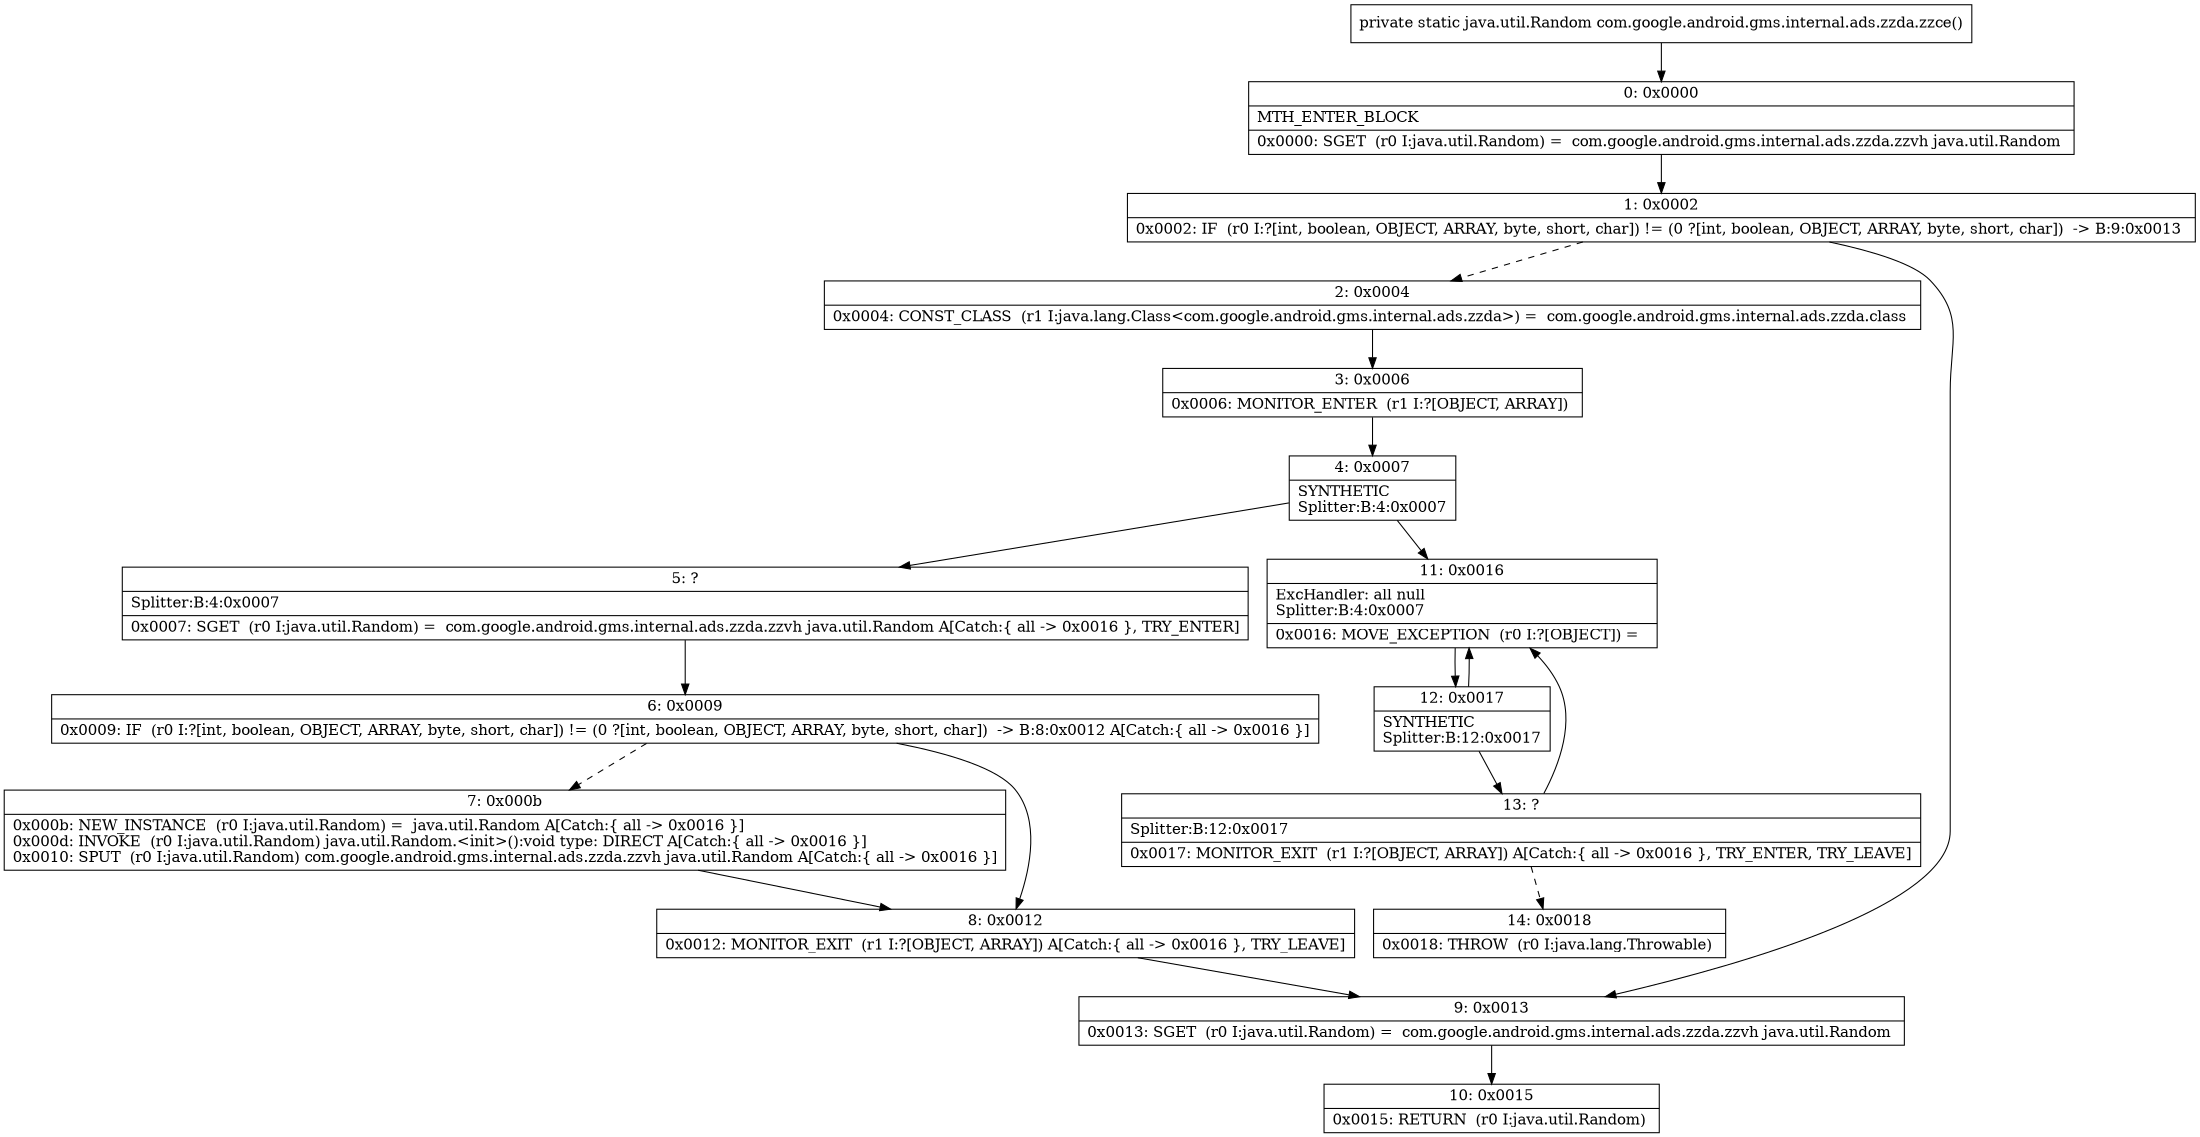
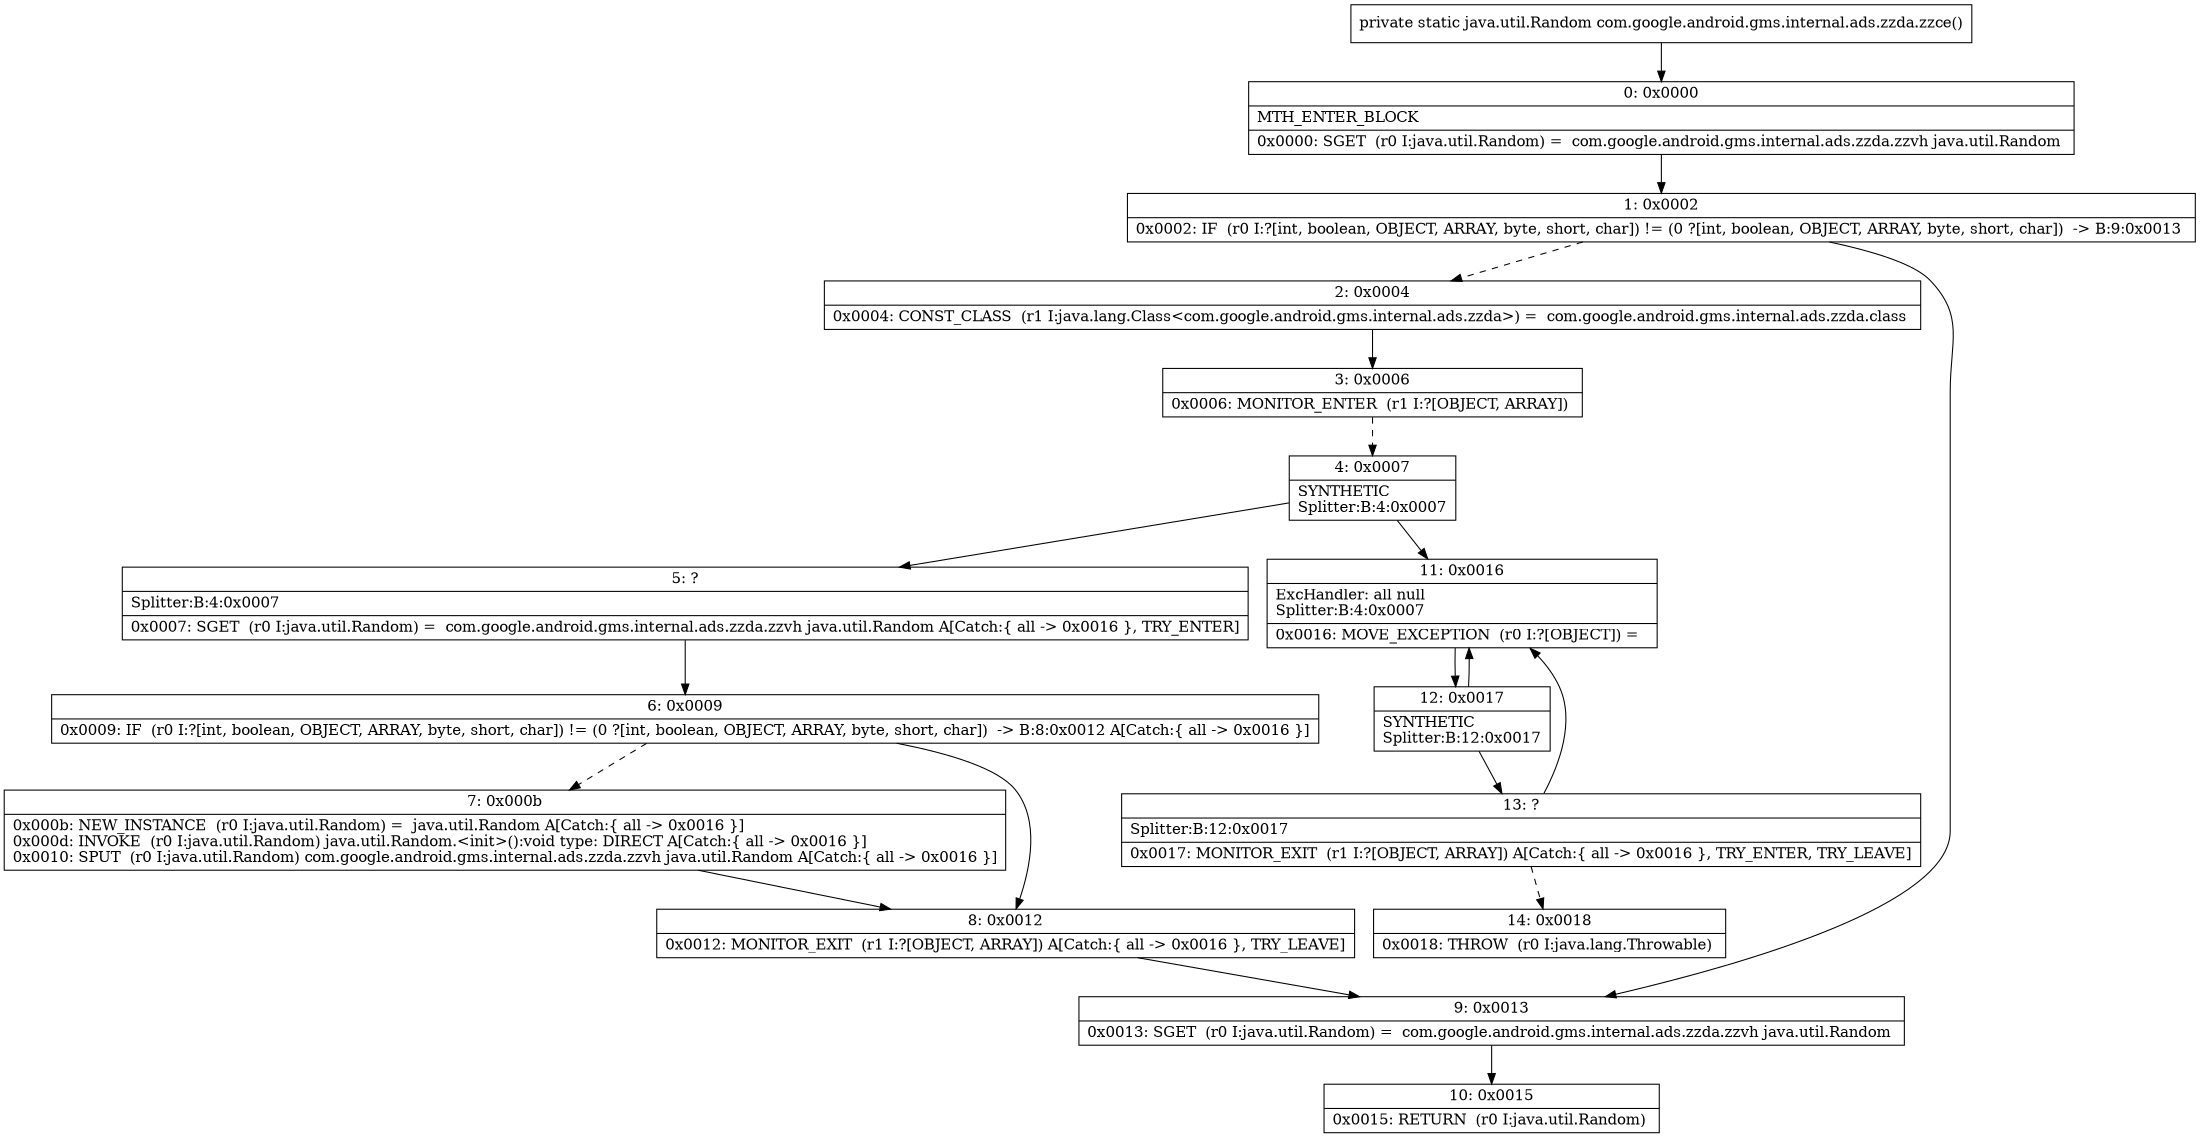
  digraph {
    node [shape=record]
    n1 [label="{0\:\ 0x0000|MTH_ENTER_BLOCK\l|0x0000: SGET  (r0 I:java.util.Random) =  com.google.android.gms.internal.ads.zzda.zzvh java.util.Random \l}"]
    n2 [label="{1\:\ 0x0002|0x0002: IF  (r0 I:?[int, boolean, OBJECT, ARRAY, byte, short, char]) != (0 ?[int, boolean, OBJECT, ARRAY, byte, short, char])  \-\> B:9:0x0013 \l}"]
    n3 [label="{2\:\ 0x0004|0x0004: CONST_CLASS  (r1 I:java.lang.Class\<com.google.android.gms.internal.ads.zzda\>) =  com.google.android.gms.internal.ads.zzda.class \l}"]
    n4 [label="{9\:\ 0x0013|0x0013: SGET  (r0 I:java.util.Random) =  com.google.android.gms.internal.ads.zzda.zzvh java.util.Random \l}"]
    n5 [label="{3\:\ 0x0006|0x0006: MONITOR_ENTER  (r1 I:?[OBJECT, ARRAY]) \l}"]
    n6 [label="{10\:\ 0x0015|0x0015: RETURN  (r0 I:java.util.Random) \l}"]
    n7 [label="{4\:\ 0x0007|SYNTHETIC\lSplitter:B:4:0x0007\l}"]
    n8 [label="{5\:\ ?|Splitter:B:4:0x0007\l|0x0007: SGET  (r0 I:java.util.Random) =  com.google.android.gms.internal.ads.zzda.zzvh java.util.Random A[Catch:\{ all \-\> 0x0016 \}, TRY_ENTER]\l}"]
    n9 [label="{11\:\ 0x0016|ExcHandler: all null\lSplitter:B:4:0x0007\l|0x0016: MOVE_EXCEPTION  (r0 I:?[OBJECT]) =  \l}"]
    n10 [label="{6\:\ 0x0009|0x0009: IF  (r0 I:?[int, boolean, OBJECT, ARRAY, byte, short, char]) != (0 ?[int, boolean, OBJECT, ARRAY, byte, short, char])  \-\> B:8:0x0012 A[Catch:\{ all \-\> 0x0016 \}]\l}"]
    n11 [label="{12\:\ 0x0017|SYNTHETIC\lSplitter:B:12:0x0017\l}"]
    n12 [label="{7\:\ 0x000b|0x000b: NEW_INSTANCE  (r0 I:java.util.Random) =  java.util.Random A[Catch:\{ all \-\> 0x0016 \}]\l0x000d: INVOKE  (r0 I:java.util.Random) java.util.Random.\<init\>():void type: DIRECT A[Catch:\{ all \-\> 0x0016 \}]\l0x0010: SPUT  (r0 I:java.util.Random) com.google.android.gms.internal.ads.zzda.zzvh java.util.Random A[Catch:\{ all \-\> 0x0016 \}]\l}"]
    n13 [label="{8\:\ 0x0012|0x0012: MONITOR_EXIT  (r1 I:?[OBJECT, ARRAY]) A[Catch:\{ all \-\> 0x0016 \}, TRY_LEAVE]\l}"]
    n14 [label="{13\:\ ?|Splitter:B:12:0x0017\l|0x0017: MONITOR_EXIT  (r1 I:?[OBJECT, ARRAY]) A[Catch:\{ all \-\> 0x0016 \}, TRY_ENTER, TRY_LEAVE]\l}"]
    n15 [label="{14\:\ 0x0018|0x0018: THROW  (r0 I:java.lang.Throwable) \l}"]
    n16 [label="{private static java.util.Random com.google.android.gms.internal.ads.zzda.zzce() }"]
    n1 -> n2
    n2 -> n3 [style=dashed]
    n2 -> n4
    n3 -> n5
    n4 -> n6
-   n5 -> n7
+   n5 -> n7 [style=dashed]
    n7 -> n8
    n7 -> n9
    n8 -> n10
    n9 -> n11
    n10 -> n12 [style=dashed]
    n10 -> n13
    n11 -> n9
    n11 -> n14
    n12 -> n13
    n13 -> n4
    n14 -> n9
    n14 -> n15 [style=dashed]
    n16 -> n1
  }
